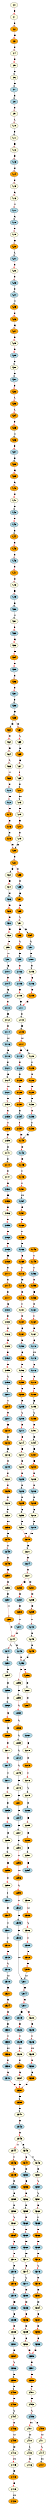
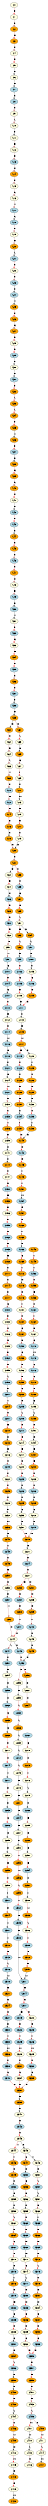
  strict digraph {
    node [fillcolor=orange style=filled]
    edge [color=red]
    S0 [fillcolor=lightyellow]
    S1 [fillcolor=lightyellow]
    S2
    S3
    S4 [fillcolor=lightyellow]
    S5 [fillcolor=lightyellow]
    S6 [fillcolor=lightyellow]
    S7 [fillcolor=lightblue]
    S8 [fillcolor=lightblue]
    S9 [fillcolor=lightyellow]
    S10 [fillcolor=lightyellow]
    S11 [fillcolor=lightyellow]
    S12 [fillcolor=lightyellow]
    S13 [fillcolor=lightblue]
    S14
    S15 [fillcolor=lightyellow]
    S16 [fillcolor=lightyellow]
    S17 [fillcolor=lightblue]
    S18 [fillcolor=lightblue]
    S19 [fillcolor=lightyellow]
    S20
    S21 [fillcolor=lightblue]
    S22 [fillcolor=lightyellow]
    S23 [fillcolor=lightblue]
    S24 [fillcolor=lightblue]
    S25
    S26
    S27
    S28 [fillcolor=lightyellow]
    S29 [fillcolor=lightblue]
    S30 [fillcolor=lightyellow]
    S31 [fillcolor=lightblue]
    S32
    S33
    S34
    S35
    S36
    S37 [fillcolor=lightblue]
    S38
    S39
    S40
    S41 [fillcolor=lightyellow]
    S42 [fillcolor=lightblue]
    S43 [fillcolor=lightblue]
    S44
    S45
    S46 [fillcolor=lightblue]
    S47
    S48 [fillcolor=lightyellow]
    S49 [fillcolor=lightblue]
    S50 [fillcolor=lightblue]
    S51 [fillcolor=lightyellow]
    S52 [fillcolor=lightblue]
    S53 [fillcolor=lightyellow]
    S54
    S55 [fillcolor=lightblue]
    S56
    S57 [fillcolor=lightblue]
    S58 [fillcolor=lightblue]
    S59
    S60
    S61
    S62 [fillcolor=lightyellow]
    S63 [fillcolor=lightyellow]
    S64 [fillcolor=lightyellow]
    S65
    S66 [fillcolor=lightyellow]
    S67 [fillcolor=lightyellow]
    S68
    S69 [fillcolor=lightyellow]
    S70 [fillcolor=lightblue]
    S71
    S72 [fillcolor=lightblue]
    S73 [fillcolor=lightyellow]
    S74
    S75 [fillcolor=lightyellow]
    S76
    S77
    S78
    S79 [fillcolor=lightyellow]
    S80
    S81
    S82 [fillcolor=lightyellow]
    S83
    S84 [fillcolor=lightyellow]
    S85 [fillcolor=lightblue]
    S86 [fillcolor=lightblue]
    S87
    S88
    S89
    S90 [fillcolor=lightblue]
    S91 [fillcolor=lightyellow]
    S92 [fillcolor=lightyellow]
    S93
    S94
    S95 [fillcolor=lightyellow]
    S96
    S97 [fillcolor=lightblue]
    S98 [fillcolor=lightblue]
    S99 [fillcolor=lightblue]
    S100 [fillcolor=lightblue]
    S101 [fillcolor=lightblue]
    S102 [fillcolor=lightblue]
    S103 [fillcolor=lightyellow]
    S104 [fillcolor=lightblue]
    S105 [fillcolor=lightblue]
    S106 [fillcolor=lightblue]
    S107 [fillcolor=lightblue]
    S108 [fillcolor=lightyellow]
    S109
    S110 [fillcolor=lightblue]
    S111 [fillcolor=lightblue]
    S112 [fillcolor=lightyellow]
    S113 [fillcolor=lightyellow]
    S114 [fillcolor=lightblue]
    S115
    S116 [fillcolor=lightblue]
    S117
    S118 [fillcolor=lightblue]
    S119 [fillcolor=lightblue]
    S120 [fillcolor=lightyellow]
    S121 [fillcolor=lightblue]
    S122 [fillcolor=lightblue]
    S123
    S124 [fillcolor=lightyellow]
    S125
    S126
    S127 [fillcolor=lightblue]
    S128
    S129
    S130 [fillcolor=lightyellow]
    S131
    S132 [fillcolor=lightyellow]
    S133 [fillcolor=lightblue]
    S134 [fillcolor=lightblue]
    S135 [fillcolor=lightblue]
    S136
    S137
    S138
    S139 [fillcolor=lightyellow]
    S140
    S141 [fillcolor=lightyellow]
    S142 [fillcolor=lightblue]
    S144
    S145
    S147 [fillcolor=lightyellow]
    S148
    S146
    S149
    S150 [fillcolor=lightblue]
    S151
    S152 [fillcolor=lightblue]
    S153
    S154 [fillcolor=lightblue]
    S155
    S156 [fillcolor=lightyellow]
    S157
    S158
    S159 [fillcolor=lightblue]
    S160
    S161 [fillcolor=lightblue]
    S162 [fillcolor=lightblue]
    S163
    S164
    S165 [fillcolor=lightblue]
    S166 [fillcolor=lightblue]
    S167 [fillcolor=lightyellow]
    S168
    S169
    S170 [fillcolor=lightblue]
    S171
    S172
    S173 [fillcolor=lightblue]
    S174
    S175
    S176 [fillcolor=lightblue]
    S177
    S178
    S179
    S180 [fillcolor=lightblue]
    S181 [fillcolor=lightyellow]
    S182
    S183 [fillcolor=lightyellow]
    S184
    S185 [fillcolor=lightyellow]
    S186 [fillcolor=lightyellow]
    S187
    S188
    S189 [fillcolor=lightyellow]
    S190 [fillcolor=lightblue]
    S191 [fillcolor=lightyellow]
    S192 [fillcolor=lightblue]
    S193
    S194 [fillcolor=lightyellow]
    S195 [fillcolor=lightyellow]
    S196 [fillcolor=lightyellow]
    S197
    S198 [fillcolor=lightblue]
    S199
    S200
    S201 [fillcolor=lightblue]
    S202
    S203 [fillcolor=lightyellow]
    S204
    S205 [fillcolor=lightblue]
    S206 [fillcolor=lightblue]
    S207 [fillcolor=lightblue]
    S208 [fillcolor=lightblue]
    S209
    S210
    S211 [fillcolor=lightblue]
    S212 [fillcolor=lightyellow]
    S213
    S214 [fillcolor=lightyellow]
    S215 [fillcolor=lightblue]
    S216 [fillcolor=lightyellow]
    S217 [fillcolor=lightyellow]
    S218
    S219 [fillcolor=lightblue]
    S220 [fillcolor=lightyellow]
    S221 [fillcolor=lightyellow]
    S222 [fillcolor=lightyellow]
    S223 [fillcolor=lightblue]
    S224 [fillcolor=lightblue]
    S225
    S226 [fillcolor=lightblue]
    S227 [fillcolor=lightyellow]
    S228 [fillcolor=lightyellow]
    S229
    S230
    S231
    S232 [fillcolor=lightyellow]
    S233 [fillcolor=lightyellow]
    S234 [fillcolor=lightblue]
    S235 [fillcolor=lightyellow]
    S236
    S237 [fillcolor=lightyellow]
    S238
    S239
    S240
    S241 [fillcolor=lightblue]
    S242 [fillcolor=lightblue]
    S243 [fillcolor=lightblue]
    S244 [fillcolor=lightyellow]
    S245 [fillcolor=lightyellow]
    S246
    S247 [fillcolor=lightblue]
    S248 [fillcolor=lightblue]
    S249
    S250
    S251 [fillcolor=lightblue]
    S252 [fillcolor=lightblue]
    S253 [fillcolor=lightyellow]
    S254 [fillcolor=lightyellow]
    S255 [fillcolor=lightyellow]
    S256
    S257 [fillcolor=lightblue]
    S258 [fillcolor=lightblue]
    S259 [fillcolor=lightyellow]
    S260 [fillcolor=lightyellow]
    S261
    S262 [fillcolor=lightblue]
    S263 [fillcolor=lightblue]
    S264
    S265
    S266
    S268
    S269 [fillcolor=lightyellow]
    S267 [fillcolor=lightblue]
    S270 [fillcolor=lightyellow]
    S271 [fillcolor=lightyellow]
    S272 [fillcolor=lightblue]
    S273
    S274 [fillcolor=lightblue]
    S275 [fillcolor=lightyellow]
    S276 [fillcolor=lightyellow]
    S277 [fillcolor=lightblue]
    S278 [fillcolor=lightyellow]
    S279 [fillcolor=lightyellow]
    S280 [fillcolor=lightyellow]
    S281
    S282 [fillcolor=lightblue]
    S283 [fillcolor=lightblue]
    S284 [fillcolor=lightblue]
    S285 [fillcolor=lightyellow]
    S286 [fillcolor=lightblue]
    S287 [fillcolor=lightyellow]
    S288
    S289 [fillcolor=lightyellow]
    S290 [fillcolor=lightyellow]
    S291 [fillcolor=lightyellow]
    S292 [fillcolor=lightyellow]
    S293
    S294 [fillcolor=lightblue]
    S295
    S296
+   S297
    S298 [fillcolor=lightyellow]
    S299
    S300 [fillcolor=lightyellow]
    S301 [fillcolor=lightblue]
    S302 [fillcolor=lightblue]
    S303
    S304
    S305 [fillcolor=lightblue]
    S306 [fillcolor=lightyellow]
    S307 [fillcolor=lightblue]
    S308 [fillcolor=lightblue]
    S309 [fillcolor=lightblue]
    S310
    S311 [fillcolor=lightblue]
    S312
    S313 [fillcolor=lightblue]
    S314 [fillcolor=lightblue]
    S315
    S316 [fillcolor=lightblue]
    S317 [fillcolor=lightblue]
    S318 [fillcolor=lightblue]
    S319 [fillcolor=lightblue]
    S320 [fillcolor=lightyellow]
    S321
    S322 [fillcolor=lightblue]
    S323 [fillcolor=lightblue]
    S324
    S325 [fillcolor=lightblue]
    S326 [fillcolor=lightblue]
    S327 [fillcolor=lightblue]
    S328 [fillcolor=lightyellow]
    S329 [fillcolor=lightyellow]
    S330 [fillcolor=lightblue]
    S331
    S332 [fillcolor=lightblue]
    S333 [fillcolor=lightblue]
    S334 [fillcolor=lightyellow]
    S335
    S336
    S337
    S338 [fillcolor=lightblue]
    S339
    S340 [fillcolor=lightblue]
    S341 [fillcolor=lightyellow]
    S342 [fillcolor=lightblue]
    S343 [fillcolor=lightyellow]
    S344 [fillcolor=lightyellow]
    S345 [fillcolor=lightyellow]
    S346
    S347
    S348 [fillcolor=lightyellow]
    S349
    S350 [fillcolor=lightblue]
    S351 [fillcolor=lightyellow]
    S352 [fillcolor=lightblue]
    S353
    S354 [fillcolor=lightblue]
    S355 [fillcolor=lightyellow]
    S356 [fillcolor=lightyellow]
    S357 [fillcolor=lightyellow]
    S358 [fillcolor=lightyellow]
    S359 [fillcolor=lightyellow]
    S360 [fillcolor=lightyellow]
    S361 [fillcolor=lightyellow]
    S362 [fillcolor=lightblue]
    S363 [fillcolor=lightblue]
    S364
    S365 [fillcolor=lightblue]
    S366
    S367 [fillcolor=lightblue]
    S368 [fillcolor=lightblue]
    S369 [fillcolor=lightblue]
    S370 [fillcolor=lightyellow]
    S371 [fillcolor=lightyellow]
    S372
    S373 [fillcolor=lightblue]
    S374 [fillcolor=lightyellow]
    S375 [fillcolor=lightblue]
    S376
    S377 [fillcolor=lightblue]
    S378
    S379 [fillcolor=lightblue]
    S380 [fillcolor=lightblue]
    S381
    S382 [fillcolor=lightblue]
    S383 [fillcolor=lightblue]
    S384 [fillcolor=lightyellow]
    S385 [fillcolor=lightblue]
    S386
    S387
    S388 [fillcolor=lightyellow]
    S389 [fillcolor=lightyellow]
    S390
    S391 [fillcolor=lightblue]
    S392 [fillcolor=lightyellow]
    S393 [fillcolor=lightblue]
    S394
    S395 [fillcolor=lightblue]
    S396 [fillcolor=lightblue]
    S397 [fillcolor=lightblue]
    S398
    S399
    S400
    S401 [fillcolor=lightyellow]
    S402
    S403 [fillcolor=lightyellow]
    S404 [fillcolor=lightyellow]
    S405 [fillcolor=lightblue]
    S406
    S407 [fillcolor=lightyellow]
    S408
    S409
    S410 [fillcolor=lightyellow]
    S411 [fillcolor=lightyellow]
    S412 [fillcolor=lightyellow]
    S413 [fillcolor=lightyellow]
    S414 [fillcolor=lightyellow]
    S415 [fillcolor=lightyellow]
    S416 [fillcolor=lightyellow]
    S417
    S418
    S419 [fillcolor=lightyellow]
    S420
    S0 -> S1 [label=P]
    S1 -> S2 [color=brown label=P]
    S2 -> S3 [label=Q]
    S3 -> S4 [color=brown label=L]
    S4 -> S5 [label=F]
    S5 -> S6 [color=black label=F]
    S6 -> S7 [color=black label=E]
    S7 -> S8 [color=black label=L]
    S8 -> S9 [color=brown label=L]
    S9 -> S10 [color=brown label=S]
    S10 -> S11 [color=black label=P]
    S11 -> S12 [color=brown label=E]
    S12 -> S13 [color=brown label=R]
    S13 -> S14 [color=brown label=A]
    S14 -> S15 [color=brown label=L]
    S15 -> S16 [color=brown label=C]
    S16 -> S17 [color=brown label=V]
    S17 -> S18 [color=black label=C]
    S18 -> S19 [color=brown label=L]
    S19 -> S20 [color=brown label=Q]
    S20 -> S21 [color=black label=S]
    S21 -> S22 [label=L]
    S22 -> S23 [color=brown label=L]
    S23 -> S24 [color=black label=L]
    S24 -> S25 [color=black label=V]
    S25 -> S26 [label=L]
    S26 -> S27 [color=brown label=G]
    S27 -> S28 [label=D]
    S28 -> S29 [label=D]
    S29 -> S30 [color=black label=L]
    S30 -> S31 [color=black label=A]
    S31 -> S32 [label=P]
    S32 -> S33 [label=S]
    S33 -> S34 [label=S]
    S34 -> S35 [label=P]
    S35 -> S36 [color=black label=V]
    S36 -> S37 [label=P]
    S37 -> S38 [color=black label=R]
    S38 -> S39 [label=G]
    S39 -> S40 [color=brown label=C]
    S40 -> S41 [label=A]
    S41 -> S42 [color=black label=D]
    S42 -> S43 [label=L]
    S43 -> S44 [color=black label=L]
    S44 -> S45 [label=T]
    S45 -> S46 [color=brown label=L]
    S46 -> S47 [label=L]
    S47 -> S48 [color=brown label=A]
    S48 -> S49 [color=brown label=E]
    S49 -> S50 [color=black label=R]
    S50 -> S51 [color=black label=V]
    S51 -> S52 [label=P]
    S52 -> S53 [label=G]
    S53 -> S54 [label=H]
    S54 -> S55 [label=R]
    S55 -> S56 [color=brown label=L]
    S56 -> S57 [label=L]
    S57 -> S58 [color=black label=P]
    S58 -> S59 [color=black label=Q]
    S59 -> S60 [color=black label=R]
    S59 -> S61 [color=brown label=Q]
    S60 -> S62 [label=A]
    S61 -> S63 [label=S]
    S62 -> S64 [color=brown label=E]
    S63 -> S65 [color=black label=Q]
    S64 -> S66 [color=brown label=S]
    S65 -> S67 [color=brown label=G]
    S66 -> S68 [color=brown label=V]
    S67 -> S69 [label=I]
    S68 -> S70 [color=brown label=L]
    S69 -> S71 [color=black label=L]
    S70 -> S72 [color=brown label=M]
    S71 -> S73 [color=black label=M]
    S72 -> S74 [label=E]
    S73 -> S75 [color=brown label=E]
    S74 -> S76 [label=F]
    S75 -> S77 [label=F]
    S76 -> S78 [color=black label=L]
    S77 -> S79 [color=brown label=L]
    S78 -> S80 [color=brown label=K]
    S79 -> S80 [color=black label=K]
    S80 -> S81 [color=brown label=L]
    S81 -> S82 [color=black label=Q]
    S81 -> S83 [label=L]
    S82 -> S84 [label=E]
    S83 -> S85 [color=brown label=A]
    S84 -> S86 [color=black label=A]
    S85 -> S87 [color=black label=G]
    S86 -> S88 [label=R]
    S87 -> S89 [label=Q]
    S88 -> S90 [label=R]
    S89 -> S91 [color=brown label=S]
    S90 -> S92 [label=E]
    S91 -> S93 [label=E]
    S91 -> S94 [color=black label=D]
    S92 -> S95 [color=brown label=E]
    S93 -> S96 [label=S]
    S94 -> S97 [color=black label=S]
    S95 -> S98 [color=brown label=V]
    S96 -> S99 [color=black label=D]
    S97 -> S100 [color=black label=D]
    S98 -> S101 [color=black label=G]
    S99 -> S102 [label=L]
    S100 -> S103 [color=black label=L]
    S101 -> S104 [label=D]
    S102 -> S105 [label=G]
    S103 -> S106 [label=G]
    S104 -> S107 [color=black label=G]
    S105 -> S108 [label=R]
    S106 -> S109 [label=R]
    S107 -> S110 [label=L]
    S108 -> S111 [color=black label=R]
    S109 -> S111 [label=R]
    S110 -> S112 [color=black label=E]
    S111 -> S113 [color=black label=L]
    S112 -> S114 [color=brown label=D]
    S113 -> S115 [color=black label=H]
    S114 -> S116 [color=black label=W]
    S115 -> S117 [label=W]
    S116 -> S118 [color=black label=Q]
    S117 -> S119 [label=H]
    S117 -> S120 [color=black label=Q]
    S118 -> S121 [color=black label=L]
    S119 -> S122 [label=L]
    S120 -> S123 [color=black label=V]
    S121 -> S124 [color=black label=Q]
    S122 -> S125 [color=black label=L]
    S123 -> S126 [color=brown label=L]
    S124 -> S127 [label=W]
    S125 -> S128 [label=R]
    S126 -> S129 [label=R]
    S127 -> S130 [color=brown label=A]
    S128 -> S131 [label=E]
    S129 -> S132 [color=black label=E]
    S130 -> S133 [label=L]
    S131 -> S134 [color=black label=L]
    S132 -> S135 [label=L]
    S133 -> S136 [label=V]
    S134 -> S137 [label=I]
    S135 -> S138 [color=black label=I]
    S136 -> S139 [color=brown label=R]
    S137 -> S140 [label=N]
    S138 -> S140 [color=black label=N]
    S139 -> S141 [color=black label=T]
    S140 -> S142 [label=K]
    S141 -> S144 [color=black label=L]
    S142 -> S145 [label=R]
    S144 -> S147 [color=brown label=L]
    S145 -> S148 [color=brown label=I]
    S147 -> S150 [label=D]
    S148 -> S151 [label=V]
    S146 -> S149 [label=V]
    S149 -> S152 [color=brown label=V]
    S150 -> S153 [color=brown label=E]
    S151 -> S154 [color=black label=M]
    S152 -> S155 [label=L]
    S153 -> S156 [label=R]
    S154 -> S157 [color=brown label=E]
    S155 -> S158 [color=brown label=E]
    S156 -> S159 [label=L]
    S157 -> S160 [label=L]
    S158 -> S161 [color=brown label=L]
    S159 -> S162 [label=A]
    S160 -> S163 [color=brown label=I]
    S161 -> S164 [label=I]
    S162 -> S165 [label=F]
    S163 -> S166 [color=black label=P]
    S164 -> S167 [color=brown label=P]
    S165 -> S168 [color=brown label=E]
    S166 -> S169 [label=G]
    S167 -> S170 [color=brown label=G]
    S168 -> S171 [color=brown label=L]
    S169 -> S172 [label=V]
    S170 -> S173 [color=black label=M]
    S171 -> S174 [color=brown label=L]
    S172 -> S175 [color=black label=N]
    S173 -> S176 [color=brown label=G]
    S174 -> S177 [color=brown label=P]
    S175 -> S178 [label=P]
    S176 -> S179 [label=G]
    S177 -> S180 [color=brown label=G]
    S178 -> S181 [color=brown label=V]
    S179 -> S182 [label=Q]
    S180 -> S183 [label=P]
    S181 -> S184 [label=T]
    S182 -> S185 [color=black label=E]
    S183 -> S186 [label=A]
    S184 -> S187 [color=brown label=G]
    S185 -> S188 [color=black label=S]
    S186 -> S189 [label=N]
    S187 -> S190 [color=brown label=D]
    S188 -> S191 [label=P]
    S189 -> S192 [label=P]
    S190 -> S193 [color=brown label=G]
    S191 -> S194 [color=black label=R]
    S192 -> S195 [label=A]
    S193 -> S196 [color=brown label=D]
    S194 -> S197 [color=black label=E]
    S195 -> S198 [color=brown label=S]
    S196 -> S199 [label=P]
    S197 -> S200 [label=E]
    S198 -> S201 [color=black label=P]
    S199 -> S202 [label=C]
    S200 -> S203 [label=A]
    S201 -> S204 [color=brown label=V]
    S202 -> S205 [color=brown label=D]
    S203 -> S206 [color=brown label=L]
    S204 -> S207 [label=A]
    S205 -> S208 [color=brown label=S]
    S206 -> S209 [color=black label=L]
    S207 -> S210 [label=H]
    S208 -> S211 [label=P]
    S209 -> S212 [color=black label=C]
    S210 -> S213 [color=black label=D]
    S211 -> S214 [label=Q]
    S212 -> S215 [color=black label=L]
    S213 -> S216 [color=black label=E]
    S214 -> S217 [color=brown label=E]
    S215 -> S218 [color=brown label=M]
    S216 -> S219 [color=brown label=A]
    S217 -> S220 [color=brown label=D]
    S218 -> S221 [color=black label=Q]
    S219 -> S222 [color=brown label=L]
    S220 -> S223 [label=A]
    S221 -> S224 [color=brown label=D]
    S222 -> S225 [label=L]
    S223 -> S226 [color=black label=L]
    S224 -> S227 [color=brown label=T]
    S225 -> S228 [color=brown label=T]
    S226 -> S229 [color=black label=L]
    S227 -> S230 [label=H]
    S227 -> S231 [color=brown label=N]
    S228 -> S232 [color=black label=L]
    S229 -> S233 [color=black label=C]
    S230 -> S234 [label=N]
    S231 -> S235 [label=N]
    S232 -> S236 [color=brown label=M]
    S233 -> S237 [color=black label=L]
    S234 -> S238 [color=brown label=R]
    S235 -> S239 [color=brown label=R]
    S236 -> S240 [color=black label=Q]
    S237 -> S218 [label=M]
    S238 -> S241 [color=brown label=V]
    S239 -> S242 [color=brown label=V]
    S240 -> S243 [color=brown label=Y]
    S241 -> S244 [label=A]
    S242 -> S245 [color=black label=A]
    S243 -> S246 [color=brown label=T]
    S244 -> S247 [color=brown label=S]
    S244 -> S248 [color=black label=T]
    S245 -> S249 [color=black label=T]
    S246 -> S250 [label=H]
    S247 -> S251 [color=black label=L]
    S248 -> S252 [color=brown label=L]
    S249 -> S252 [color=black label=L]
    S250 -> S253 [color=brown label=N]
    S251 -> S254 [color=black label=D]
    S252 -> S255 [color=brown label=D]
    S252 -> S256 [label=E]
    S253 -> S257 [color=black label=R]
    S254 -> S258 [color=black label=D]
    S255 -> S259 [color=black label=D]
    S256 -> S260 [color=black label=D]
    S257 -> S261 [color=brown label=V]
    S258 -> S262 [color=black label=A]
    S259 -> S263 [label=S]
    S260 -> S264 [color=brown label=A]
    S261 -> S244 [color=brown label=A]
    S262 -> S265 [label=G]
    S263 -> S266 [color=brown label=S]
    S265 -> S268 [color=black label=G]
    S266 -> S269 [color=black label=S]
    S268 -> S271 [label=P]
    S269 -> S272 [color=black label=S]
    S267 -> S270 [color=brown label=G]
    S270 -> S273 [color=brown label=T]
    S271 -> S274 [label=A]
    S272 -> S275 [color=brown label=S]
    S273 -> S276 [label=I]
    S274 -> S277 [color=black label=V]
    S275 -> S278 [color=black label=E]
    S276 -> S279 [color=black label=S]
    S277 -> S280 [color=brown label=R]
    S278 -> S281 [color=black label=R]
    S279 -> S282 [color=black label=A]
    S280 -> S283 [color=black label=P]
    S281 -> S284 [color=black label=Q]
    S282 -> S285 [color=brown label=E]
    S283 -> S286 [label=G]
    S284 -> S287 [color=black label=E]
    S285 -> S288 [color=brown label=R]
    S286 -> S289 [color=black label=Q]
    S287 -> S290 [color=black label=L]
    S288 -> S291 [color=black label=Q]
    S289 -> S292 [color=black label=R]
    S290 -> S293 [label=V]
    S291 -> S294 [label=E]
    S292 -> S295 [label=E]
    S293 -> S296 [label=W]
+   S294 -> S297 [color=black label=L]
    S295 -> S298 [label=L]
    S296 -> S299 [label=S]
+   S297 -> S300 [color=black label=I]
    S298 -> S301 [color=black label=I]
    S299 -> S302 [label=V]
    S300 -> S303 [label=W]
    S301 -> S304 [color=brown label=R]
    S302 -> S305 [color=black label=Q]
    S303 -> S306 [label=S]
    S304 -> S307 [color=black label=V]
    S305 -> S308 [color=black label=R]
    S306 -> S309 [label=V]
    S307 -> S310 [color=black label=V]
    S308 -> S311 [color=black label=W]
    S309 -> S312 [color=brown label=Q]
    S310 -> S313 [label=Q]
    S311 -> S314 [color=brown label=H]
    S312 -> S315 [label=R]
    S313 -> S316 [color=brown label=S]
    S314 -> S317 [label=N]
    S315 -> S311 [color=black label=W]
    S316 -> S318 [color=black label=W]
    S317 -> S319 [color=black label=E]
    S317 -> S320 [label=Q]
    S318 -> S321 [color=brown label=H]
    S319 -> S322 [label=F]
    S320 -> S323 [color=brown label=F]
    S321 -> S324 [color=brown label=N]
    S322 -> S325 [label=V]
    S323 -> S326 [color=brown label=V]
    S324 -> S327 [label=K]
    S325 -> S328 [label=M]
    S326 -> S329 [label=M]
    S327 -> S330 [color=black label=F]
    S328 -> S331 [color=brown label=L]
    S329 -> S332 [label=L]
    S330 -> S333 [color=brown label=V]
    S331 -> S334 [label=C]
    S332 -> S335 [color=black label=C]
    S333 -> S336 [color=black label=M]
    S334 -> S337 [label=T]
    S335 -> S337 [color=brown label=T]
    S336 -> S338 [color=brown label=L]
    S337 -> S339 [color=black label=E]
    S338 -> S340 [color=brown label=C]
    S339 -> S341 [color=black label=P]
    S340 -> S337 [label=T]
    S341 -> S342 [color=brown label=D]
    S342 -> S343 [label=A]
    S343 -> S344 [label=V]
    S343 -> S345 [color=black label=T]
    S344 -> S346 [color=brown label=V]
    S345 -> S347 [color=brown label=C]
    S345 -> S348 [color=black label=V]
    S346 -> S349 [color=brown label=P]
    S347 -> S350 [color=black label=P]
    S348 -> S351 [color=black label=P]
    S349 -> S352 [color=black label=T]
    S350 -> S353 [color=brown label=G]
    S351 -> S354 [label=S]
    S352 -> S355 [color=black label=Q]
    S353 -> S356 [color=brown label=P]
    S354 -> S357 [color=black label=S]
    S355 -> S358 [color=black label=L]
    S356 -> S359 [color=black label=T]
    S357 -> S360 [color=brown label=P]
    S358 -> S361 [label=S]
    S359 -> S362 [color=brown label=A]
    S360 -> S363 [color=black label=V]
    S361 -> S364 [color=brown label=A]
    S362 -> S365 [color=brown label=T]
    S363 -> S366 [label=P]
    S364 -> S367 [label=G]
    S365 -> S368 [color=brown label=N]
    S366 -> S369 [label=N]
    S367 -> S370 [color=brown label=Q]
    S368 -> S371 [color=black label=H]
    S369 -> S372 [color=brown label=R]
    S370 -> S373 [color=black label=P]
    S371 -> S374 [color=brown label=G]
    S372 -> S375 [label=S]
    S373 -> S376 [color=black label=V]
    S374 -> S377 [color=black label=S]
    S375 -> S378 [color=brown label=A]
    S376 -> S379 [color=brown label=R]
    S377 -> S380 [color=brown label=R]
    S378 -> S381 [color=brown label=R]
    S379 -> S382 [color=brown label=H]
    S380 -> S383 [label=N]
    S381 -> S384 [color=black label=N]
    S382 -> S385 [color=black label=G]
    S383 -> S386 [label=G]
    S384 -> S387 [color=brown label=G]
    S385 -> S388 [label=P]
    S386 -> S389 [color=brown label=P]
    S387 -> S390 [label=P]
    S388 -> S391 [color=black label=G]
    S389 -> S392 [color=brown label=G]
    S390 -> S393 [label=G]
    S391 -> S394 [color=brown label=R]
    S392 -> S395 [label=R]
    S393 -> S395 [label=R]
    S394 -> S396 [label=S]
    S395 -> S397 [color=brown label=P]
    S396 -> S398 [color=black label=A]
    S397 -> S399 [label=N]
    S398 -> S400 [color=black label=L]
    S399 -> S401 [color=brown label=L]
    S400 -> S402 [label=R]
    S401 -> S403 [color=brown label=R]
    S402 -> S404 [color=black label=S]
    S403 -> S405 [color=brown label=S]
    S404 -> S406 [label=L]
    S405 -> S407 [label=M]
    S405 -> S408 [color=brown label=L]
    S406 -> S409 [color=brown label=W]
    S407 -> S410 [color=black label=W]
    S408 -> S411 [label=W]
    S409 -> S412 [color=black label=N]
    S410 -> S413 [color=black label=S]
    S411 -> S414 [label=S]
    S412 -> S415 [label=M]
    S413 -> S416 [color=brown label=M]
    S414 -> S417 [color=black label=M]
    S415 -> S418 [color=black label=R]
    S418 -> S419 [label=E]
    S419 -> S420 [color=black label=M]
  }
